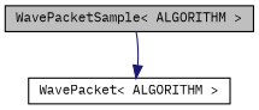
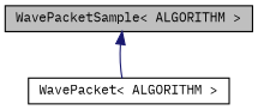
  digraph {
    fontname="IBM Plex Mono"
    node [color=black fontname="IBM Plex Mono" fontsize=10 shape=record style=filled]
    n1 [fillcolor=grey75 fontcolor=black height=0.2 label="WavePacketSample\< ALGORITHM \>" width=0.4]
    n2 [fillcolor=white height=0.2 label="WavePacket\< ALGORITHM \>" width=0.4]
-   n2 -> n1 [color=midnightblue dir=back fontname="IBM Plex Mono" fontsize=10 labelfontname=Helvetica labelfontsize=10 style=solid]
+   n1 -> n2 [color=midnightblue dir=back fontname="IBM Plex Mono" fontsize=10 labelfontname=Helvetica labelfontsize=10 style=solid]
  }
